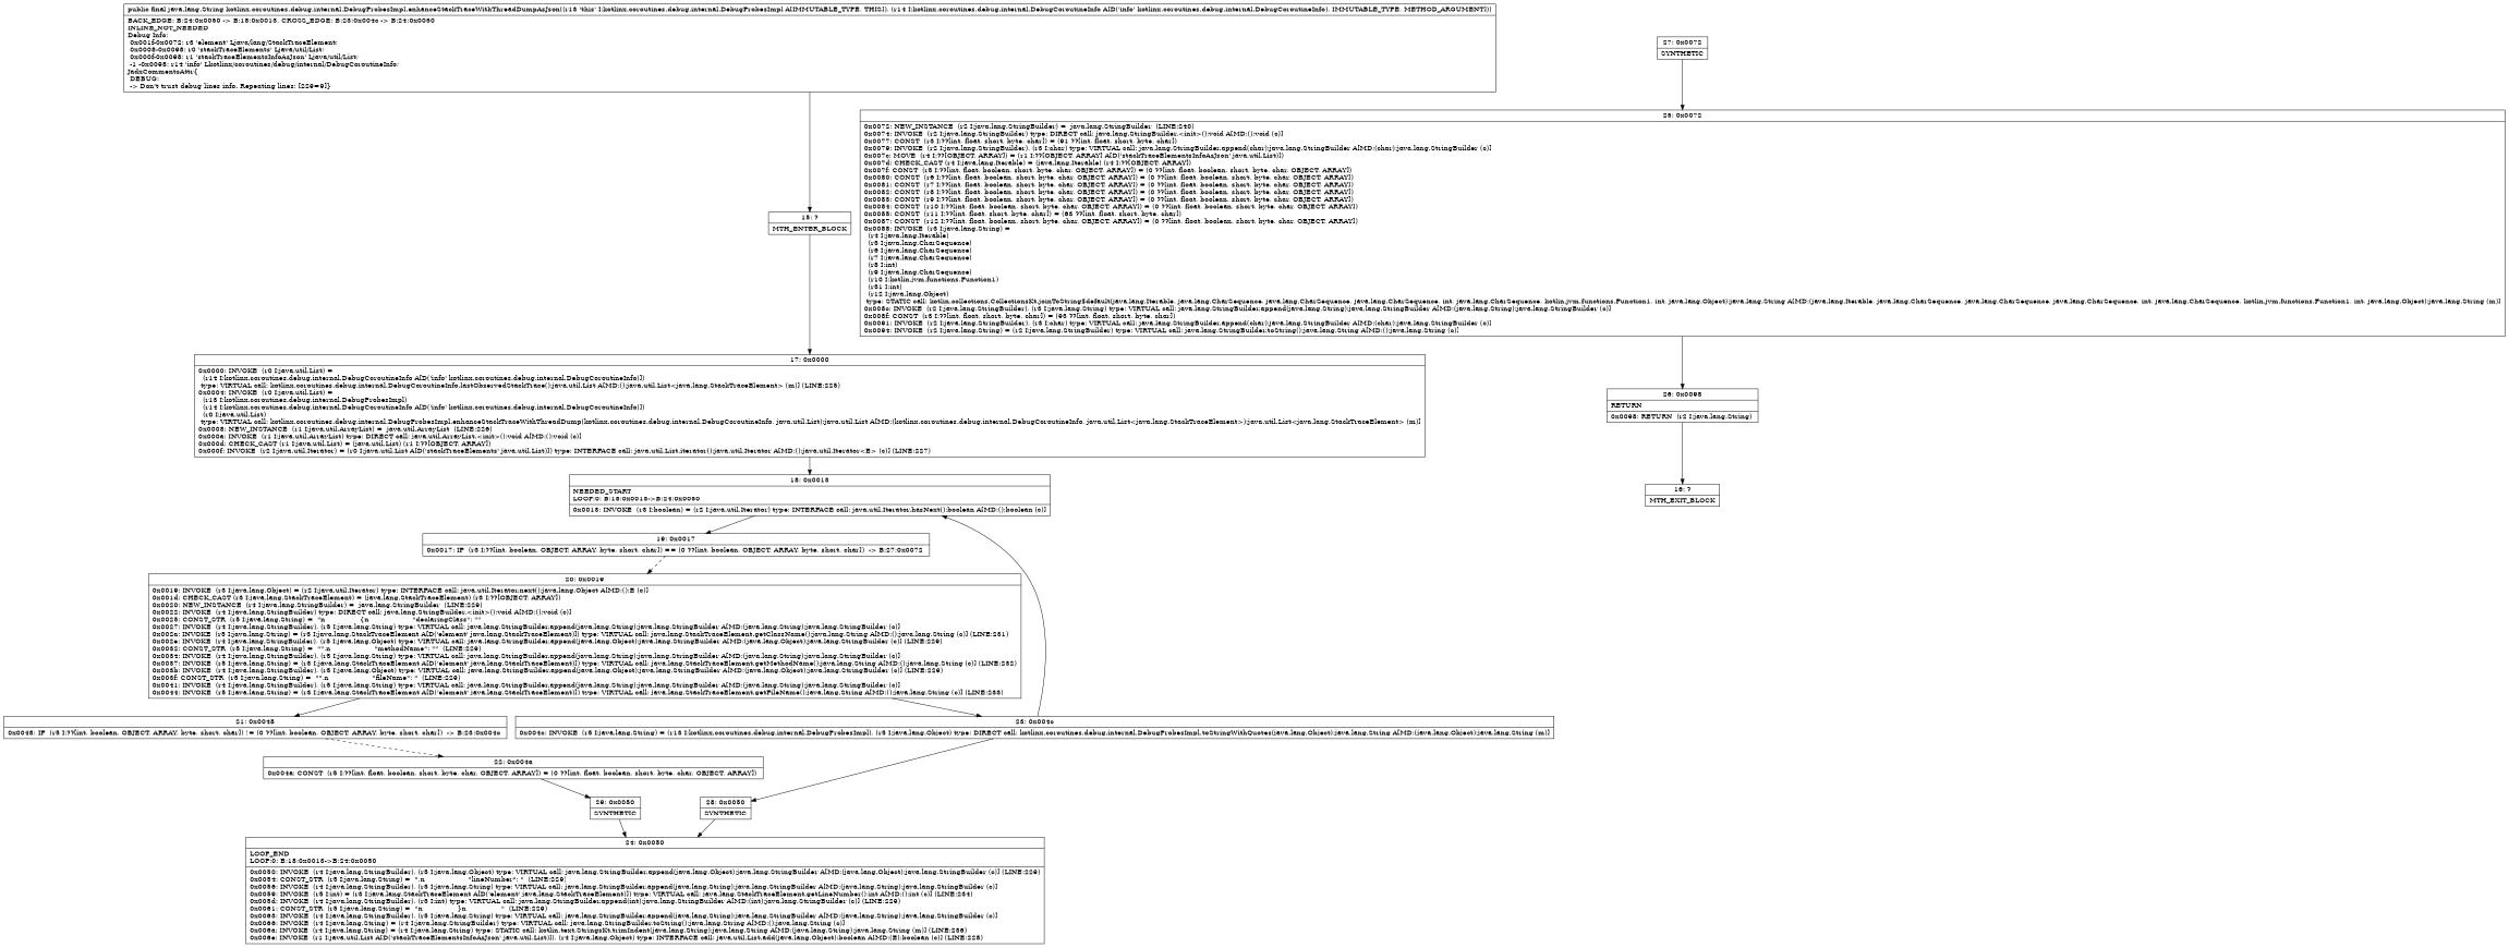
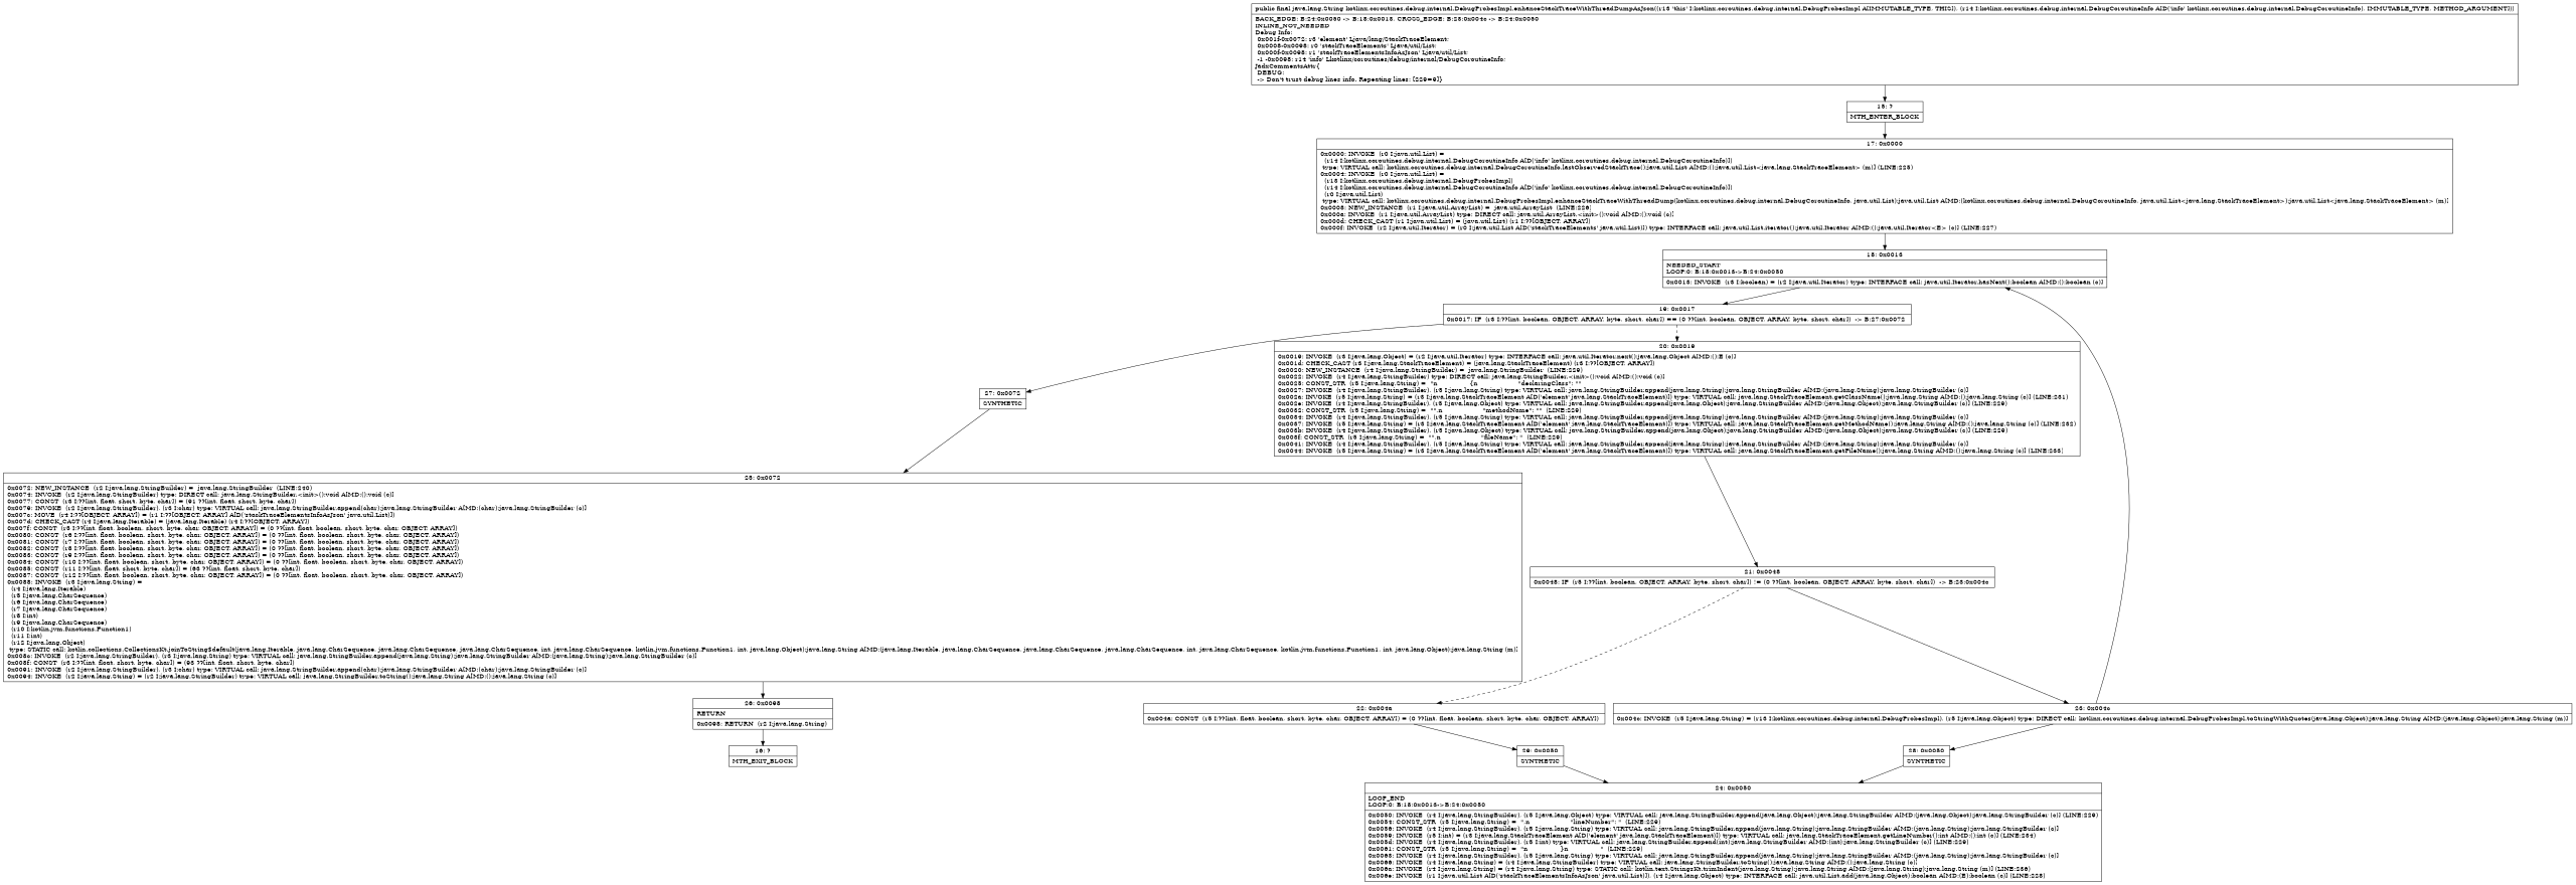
  digraph {
    node [shape=record]
    n1 [label="{15\:\ ?|MTH_ENTER_BLOCK\l}"]
    n2 [label="{17\:\ 0x0000|0x0000: INVOKE  (r0 I:java.util.List) = \l  (r14 I:kotlinx.coroutines.debug.internal.DebugCoroutineInfo A[D('info' kotlinx.coroutines.debug.internal.DebugCoroutineInfo)])\l type: VIRTUAL call: kotlinx.coroutines.debug.internal.DebugCoroutineInfo.lastObservedStackTrace():java.util.List A[MD:():java.util.List\<java.lang.StackTraceElement\> (m)] (LINE:225)\l0x0004: INVOKE  (r0 I:java.util.List) = \l  (r13 I:kotlinx.coroutines.debug.internal.DebugProbesImpl)\l  (r14 I:kotlinx.coroutines.debug.internal.DebugCoroutineInfo A[D('info' kotlinx.coroutines.debug.internal.DebugCoroutineInfo)])\l  (r0 I:java.util.List)\l type: VIRTUAL call: kotlinx.coroutines.debug.internal.DebugProbesImpl.enhanceStackTraceWithThreadDump(kotlinx.coroutines.debug.internal.DebugCoroutineInfo, java.util.List):java.util.List A[MD:(kotlinx.coroutines.debug.internal.DebugCoroutineInfo, java.util.List\<java.lang.StackTraceElement\>):java.util.List\<java.lang.StackTraceElement\> (m)]\l0x0008: NEW_INSTANCE  (r1 I:java.util.ArrayList) =  java.util.ArrayList  (LINE:226)\l0x000a: INVOKE  (r1 I:java.util.ArrayList) type: DIRECT call: java.util.ArrayList.\<init\>():void A[MD:():void (c)]\l0x000d: CHECK_CAST (r1 I:java.util.List) = (java.util.List) (r1 I:??[OBJECT, ARRAY]) \l0x000f: INVOKE  (r2 I:java.util.Iterator) = (r0 I:java.util.List A[D('stackTraceElements' java.util.List)]) type: INTERFACE call: java.util.List.iterator():java.util.Iterator A[MD:():java.util.Iterator\<E\> (c)] (LINE:227)\l}"]
    n3 [label="{18\:\ 0x0013|NEEDED_START\lLOOP:0: B:18:0x0013\-\>B:24:0x0050\l|0x0013: INVOKE  (r3 I:boolean) = (r2 I:java.util.Iterator) type: INTERFACE call: java.util.Iterator.hasNext():boolean A[MD:():boolean (c)]\l}"]
    n4 [label="{19\:\ 0x0017|0x0017: IF  (r3 I:??[int, boolean, OBJECT, ARRAY, byte, short, char]) == (0 ??[int, boolean, OBJECT, ARRAY, byte, short, char])  \-\> B:27:0x0072 \l}"]
    n5 [label="{20\:\ 0x0019|0x0019: INVOKE  (r3 I:java.lang.Object) = (r2 I:java.util.Iterator) type: INTERFACE call: java.util.Iterator.next():java.lang.Object A[MD:():E (c)]\l0x001d: CHECK_CAST (r3 I:java.lang.StackTraceElement) = (java.lang.StackTraceElement) (r3 I:??[OBJECT, ARRAY]) \l0x0020: NEW_INSTANCE  (r4 I:java.lang.StringBuilder) =  java.lang.StringBuilder  (LINE:229)\l0x0022: INVOKE  (r4 I:java.lang.StringBuilder) type: DIRECT call: java.lang.StringBuilder.\<init\>():void A[MD:():void (c)]\l0x0025: CONST_STR  (r5 I:java.lang.String) =  \"n                \{n                    \"declaringClass\": \"\" \l0x0027: INVOKE  (r4 I:java.lang.StringBuilder), (r5 I:java.lang.String) type: VIRTUAL call: java.lang.StringBuilder.append(java.lang.String):java.lang.StringBuilder A[MD:(java.lang.String):java.lang.StringBuilder (c)]\l0x002a: INVOKE  (r5 I:java.lang.String) = (r3 I:java.lang.StackTraceElement A[D('element' java.lang.StackTraceElement)]) type: VIRTUAL call: java.lang.StackTraceElement.getClassName():java.lang.String A[MD:():java.lang.String (c)] (LINE:231)\l0x002e: INVOKE  (r4 I:java.lang.StringBuilder), (r5 I:java.lang.Object) type: VIRTUAL call: java.lang.StringBuilder.append(java.lang.Object):java.lang.StringBuilder A[MD:(java.lang.Object):java.lang.StringBuilder (c)] (LINE:229)\l0x0032: CONST_STR  (r5 I:java.lang.String) =  \"\",n                    \"methodName\": \"\"  (LINE:229)\l0x0034: INVOKE  (r4 I:java.lang.StringBuilder), (r5 I:java.lang.String) type: VIRTUAL call: java.lang.StringBuilder.append(java.lang.String):java.lang.StringBuilder A[MD:(java.lang.String):java.lang.StringBuilder (c)]\l0x0037: INVOKE  (r5 I:java.lang.String) = (r3 I:java.lang.StackTraceElement A[D('element' java.lang.StackTraceElement)]) type: VIRTUAL call: java.lang.StackTraceElement.getMethodName():java.lang.String A[MD:():java.lang.String (c)] (LINE:232)\l0x003b: INVOKE  (r4 I:java.lang.StringBuilder), (r5 I:java.lang.Object) type: VIRTUAL call: java.lang.StringBuilder.append(java.lang.Object):java.lang.StringBuilder A[MD:(java.lang.Object):java.lang.StringBuilder (c)] (LINE:229)\l0x003f: CONST_STR  (r5 I:java.lang.String) =  \"\",n                    \"fileName\": \"  (LINE:229)\l0x0041: INVOKE  (r4 I:java.lang.StringBuilder), (r5 I:java.lang.String) type: VIRTUAL call: java.lang.StringBuilder.append(java.lang.String):java.lang.StringBuilder A[MD:(java.lang.String):java.lang.StringBuilder (c)]\l0x0044: INVOKE  (r5 I:java.lang.String) = (r3 I:java.lang.StackTraceElement A[D('element' java.lang.StackTraceElement)]) type: VIRTUAL call: java.lang.StackTraceElement.getFileName():java.lang.String A[MD:():java.lang.String (c)] (LINE:233)\l}"]
    n6 [label="{27\:\ 0x0072|SYNTHETIC\l}"]
    n7 [label="{21\:\ 0x0048|0x0048: IF  (r5 I:??[int, boolean, OBJECT, ARRAY, byte, short, char]) != (0 ??[int, boolean, OBJECT, ARRAY, byte, short, char])  \-\> B:23:0x004c \l}"]
-   n8 [label="{25\:\ 0x0072|0x0072: NEW_INSTANCE  (r2 I:java.lang.StringBuilder) =  java.lang.StringBuilder  (LINE:240)\l0x0074: INVOKE  (r2 I:java.lang.StringBuilder) type: DIRECT call: java.lang.StringBuilder.\<init\>():void A[MD:():void (c)]\l0x0077: CONST  (r3 I:??[int, float, short, byte, char]) = (91 ??[int, float, short, byte, char]) \l0x0079: INVOKE  (r2 I:java.lang.StringBuilder), (r3 I:char) type: VIRTUAL call: java.lang.StringBuilder.append(char):java.lang.StringBuilder A[MD:(char):java.lang.StringBuilder (c)]\l0x007c: MOVE  (r4 I:??[OBJECT, ARRAY]) = (r1 I:??[OBJECT, ARRAY] A[D('stackTraceElementsInfoAsJson' java.util.List)]) \l0x007d: CHECK_CAST (r4 I:java.lang.Iterable) = (java.lang.Iterable) (r4 I:??[OBJECT, ARRAY]) \l0x007f: CONST  (r5 I:??[int, float, boolean, short, byte, char, OBJECT, ARRAY]) = (0 ??[int, float, boolean, short, byte, char, OBJECT, ARRAY]) \l0x0080: CONST  (r6 I:??[int, float, boolean, short, byte, char, OBJECT, ARRAY]) = (0 ??[int, float, boolean, short, byte, char, OBJECT, ARRAY]) \l0x0081: CONST  (r7 I:??[int, float, boolean, short, byte, char, OBJECT, ARRAY]) = (0 ??[int, float, boolean, short, byte, char, OBJECT, ARRAY]) \l0x0082: CONST  (r8 I:??[int, float, boolean, short, byte, char, OBJECT, ARRAY]) = (0 ??[int, float, boolean, short, byte, char, OBJECT, ARRAY]) \l0x0083: CONST  (r9 I:??[int, float, boolean, short, byte, char, OBJECT, ARRAY]) = (0 ??[int, float, boolean, short, byte, char, OBJECT, ARRAY]) \l0x0084: CONST  (r10 I:??[int, float, boolean, short, byte, char, OBJECT, ARRAY]) = (0 ??[int, float, boolean, short, byte, char, OBJECT, ARRAY]) \l0x0085: CONST  (r11 I:??[int, float, short, byte, char]) = (63 ??[int, float, short, byte, char]) \l0x0087: CONST  (r12 I:??[int, float, boolean, short, byte, char, OBJECT, ARRAY]) = (0 ??[int, float, boolean, short, byte, char, OBJECT, ARRAY]) \l0x0088: INVOKE  (r3 I:java.lang.String) = \l  (r4 I:java.lang.Iterable)\l  (r5 I:java.lang.CharSequence)\l  (r6 I:java.lang.CharSequence)\l  (r7 I:java.lang.CharSequence)\l  (r8 I:int)\l  (r9 I:java.lang.CharSequence)\l  (r10 I:kotlin.jvm.functions.Function1)\l  (r51 I:int)\l  (r12 I:java.lang.Object)\l type: STATIC call: kotlin.collections.CollectionsKt.joinToString$default(java.lang.Iterable, java.lang.CharSequence, java.lang.CharSequence, java.lang.CharSequence, int, java.lang.CharSequence, kotlin.jvm.functions.Function1, int, java.lang.Object):java.lang.String A[MD:(java.lang.Iterable, java.lang.CharSequence, java.lang.CharSequence, java.lang.CharSequence, int, java.lang.CharSequence, kotlin.jvm.functions.Function1, int, java.lang.Object):java.lang.String (m)]\l0x008c: INVOKE  (r2 I:java.lang.StringBuilder), (r3 I:java.lang.String) type: VIRTUAL call: java.lang.StringBuilder.append(java.lang.String):java.lang.StringBuilder A[MD:(java.lang.String):java.lang.StringBuilder (c)]\l0x008f: CONST  (r3 I:??[int, float, short, byte, char]) = (93 ??[int, float, short, byte, char]) \l0x0091: INVOKE  (r2 I:java.lang.StringBuilder), (r3 I:char) type: VIRTUAL call: java.lang.StringBuilder.append(char):java.lang.StringBuilder A[MD:(char):java.lang.StringBuilder (c)]\l0x0094: INVOKE  (r2 I:java.lang.String) = (r2 I:java.lang.StringBuilder) type: VIRTUAL call: java.lang.StringBuilder.toString():java.lang.String A[MD:():java.lang.String (c)]\l}"]
+   n8 [label="{25\:\ 0x0072|0x0072: NEW_INSTANCE  (r2 I:java.lang.StringBuilder) =  java.lang.StringBuilder  (LINE:240)\l0x0074: INVOKE  (r2 I:java.lang.StringBuilder) type: DIRECT call: java.lang.StringBuilder.\<init\>():void A[MD:():void (c)]\l0x0077: CONST  (r3 I:??[int, float, short, byte, char]) = (91 ??[int, float, short, byte, char]) \l0x0079: INVOKE  (r2 I:java.lang.StringBuilder), (r3 I:char) type: VIRTUAL call: java.lang.StringBuilder.append(char):java.lang.StringBuilder A[MD:(char):java.lang.StringBuilder (c)]\l0x007c: MOVE  (r4 I:??[OBJECT, ARRAY]) = (r1 I:??[OBJECT, ARRAY] A[D('stackTraceElementsInfoAsJson' java.util.List)]) \l0x007d: CHECK_CAST (r4 I:java.lang.Iterable) = (java.lang.Iterable) (r4 I:??[OBJECT, ARRAY]) \l0x007f: CONST  (r5 I:??[int, float, boolean, short, byte, char, OBJECT, ARRAY]) = (0 ??[int, float, boolean, short, byte, char, OBJECT, ARRAY]) \l0x0080: CONST  (r6 I:??[int, float, boolean, short, byte, char, OBJECT, ARRAY]) = (0 ??[int, float, boolean, short, byte, char, OBJECT, ARRAY]) \l0x0081: CONST  (r7 I:??[int, float, boolean, short, byte, char, OBJECT, ARRAY]) = (0 ??[int, float, boolean, short, byte, char, OBJECT, ARRAY]) \l0x0082: CONST  (r8 I:??[int, float, boolean, short, byte, char, OBJECT, ARRAY]) = (0 ??[int, float, boolean, short, byte, char, OBJECT, ARRAY]) \l0x0083: CONST  (r9 I:??[int, float, boolean, short, byte, char, OBJECT, ARRAY]) = (0 ??[int, float, boolean, short, byte, char, OBJECT, ARRAY]) \l0x0084: CONST  (r10 I:??[int, float, boolean, short, byte, char, OBJECT, ARRAY]) = (0 ??[int, float, boolean, short, byte, char, OBJECT, ARRAY]) \l0x0085: CONST  (r11 I:??[int, float, short, byte, char]) = (63 ??[int, float, short, byte, char]) \l0x0087: CONST  (r12 I:??[int, float, boolean, short, byte, char, OBJECT, ARRAY]) = (0 ??[int, float, boolean, short, byte, char, OBJECT, ARRAY]) \l0x0088: INVOKE  (r3 I:java.lang.String) = \l  (r4 I:java.lang.Iterable)\l  (r5 I:java.lang.CharSequence)\l  (r6 I:java.lang.CharSequence)\l  (r7 I:java.lang.CharSequence)\l  (r8 I:int)\l  (r9 I:java.lang.CharSequence)\l  (r10 I:kotlin.jvm.functions.Function1)\l  (r11 I:int)\l  (r12 I:java.lang.Object)\l type: STATIC call: kotlin.collections.CollectionsKt.joinToString$default(java.lang.Iterable, java.lang.CharSequence, java.lang.CharSequence, java.lang.CharSequence, int, java.lang.CharSequence, kotlin.jvm.functions.Function1, int, java.lang.Object):java.lang.String A[MD:(java.lang.Iterable, java.lang.CharSequence, java.lang.CharSequence, java.lang.CharSequence, int, java.lang.CharSequence, kotlin.jvm.functions.Function1, int, java.lang.Object):java.lang.String (m)]\l0x008c: INVOKE  (r2 I:java.lang.StringBuilder), (r3 I:java.lang.String) type: VIRTUAL call: java.lang.StringBuilder.append(java.lang.String):java.lang.StringBuilder A[MD:(java.lang.String):java.lang.StringBuilder (c)]\l0x008f: CONST  (r3 I:??[int, float, short, byte, char]) = (93 ??[int, float, short, byte, char]) \l0x0091: INVOKE  (r2 I:java.lang.StringBuilder), (r3 I:char) type: VIRTUAL call: java.lang.StringBuilder.append(char):java.lang.StringBuilder A[MD:(char):java.lang.StringBuilder (c)]\l0x0094: INVOKE  (r2 I:java.lang.String) = (r2 I:java.lang.StringBuilder) type: VIRTUAL call: java.lang.StringBuilder.toString():java.lang.String A[MD:():java.lang.String (c)]\l}"]
    n9 [label="{22\:\ 0x004a|0x004a: CONST  (r5 I:??[int, float, boolean, short, byte, char, OBJECT, ARRAY]) = (0 ??[int, float, boolean, short, byte, char, OBJECT, ARRAY]) \l}"]
    n10 [label="{23\:\ 0x004c|0x004c: INVOKE  (r5 I:java.lang.String) = (r13 I:kotlinx.coroutines.debug.internal.DebugProbesImpl), (r5 I:java.lang.Object) type: DIRECT call: kotlinx.coroutines.debug.internal.DebugProbesImpl.toStringWithQuotes(java.lang.Object):java.lang.String A[MD:(java.lang.Object):java.lang.String (m)]\l}"]
    n11 [label="{29\:\ 0x0050|SYNTHETIC\l}"]
    n12 [label="{28\:\ 0x0050|SYNTHETIC\l}"]
    n13 [label="{24\:\ 0x0050|LOOP_END\lLOOP:0: B:18:0x0013\-\>B:24:0x0050\l|0x0050: INVOKE  (r4 I:java.lang.StringBuilder), (r5 I:java.lang.Object) type: VIRTUAL call: java.lang.StringBuilder.append(java.lang.Object):java.lang.StringBuilder A[MD:(java.lang.Object):java.lang.StringBuilder (c)] (LINE:229)\l0x0054: CONST_STR  (r5 I:java.lang.String) =  \",n                    \"lineNumber\": \"  (LINE:229)\l0x0056: INVOKE  (r4 I:java.lang.StringBuilder), (r5 I:java.lang.String) type: VIRTUAL call: java.lang.StringBuilder.append(java.lang.String):java.lang.StringBuilder A[MD:(java.lang.String):java.lang.StringBuilder (c)]\l0x0059: INVOKE  (r5 I:int) = (r3 I:java.lang.StackTraceElement A[D('element' java.lang.StackTraceElement)]) type: VIRTUAL call: java.lang.StackTraceElement.getLineNumber():int A[MD:():int (c)] (LINE:234)\l0x005d: INVOKE  (r4 I:java.lang.StringBuilder), (r5 I:int) type: VIRTUAL call: java.lang.StringBuilder.append(int):java.lang.StringBuilder A[MD:(int):java.lang.StringBuilder (c)] (LINE:229)\l0x0061: CONST_STR  (r5 I:java.lang.String) =  \"n                \}n                \"  (LINE:229)\l0x0063: INVOKE  (r4 I:java.lang.StringBuilder), (r5 I:java.lang.String) type: VIRTUAL call: java.lang.StringBuilder.append(java.lang.String):java.lang.StringBuilder A[MD:(java.lang.String):java.lang.StringBuilder (c)]\l0x0066: INVOKE  (r4 I:java.lang.String) = (r4 I:java.lang.StringBuilder) type: VIRTUAL call: java.lang.StringBuilder.toString():java.lang.String A[MD:():java.lang.String (c)]\l0x006a: INVOKE  (r4 I:java.lang.String) = (r4 I:java.lang.String) type: STATIC call: kotlin.text.StringsKt.trimIndent(java.lang.String):java.lang.String A[MD:(java.lang.String):java.lang.String (m)] (LINE:236)\l0x006e: INVOKE  (r1 I:java.util.List A[D('stackTraceElementsInfoAsJson' java.util.List)]), (r4 I:java.lang.Object) type: INTERFACE call: java.util.List.add(java.lang.Object):boolean A[MD:(E):boolean (c)] (LINE:228)\l}"]
    n14 [label="{26\:\ 0x0098|RETURN\l|0x0098: RETURN  (r2 I:java.lang.String) \l}"]
    n15 [label="{16\:\ ?|MTH_EXIT_BLOCK\l}"]
    n16 [label="{public final java.lang.String kotlinx.coroutines.debug.internal.DebugProbesImpl.enhanceStackTraceWithThreadDumpAsJson((r13 'this' I:kotlinx.coroutines.debug.internal.DebugProbesImpl A[IMMUTABLE_TYPE, THIS]), (r14 I:kotlinx.coroutines.debug.internal.DebugCoroutineInfo A[D('info' kotlinx.coroutines.debug.internal.DebugCoroutineInfo), IMMUTABLE_TYPE, METHOD_ARGUMENT]))  | BACK_EDGE: B:24:0x0050 \-\> B:18:0x0013, CROSS_EDGE: B:23:0x004c \-\> B:24:0x0050\lINLINE_NOT_NEEDED\lDebug Info:\l  0x001f\-0x0072: r3 'element' Ljava\/lang\/StackTraceElement;\l  0x0008\-0x0098: r0 'stackTraceElements' Ljava\/util\/List;\l  0x000f\-0x0098: r1 'stackTraceElementsInfoAsJson' Ljava\/util\/List;\l  \-1 \-0x0098: r14 'info' Lkotlinx\/coroutines\/debug\/internal\/DebugCoroutineInfo;\lJadxCommentsAttr\{\l DEBUG: \l \-\> Don't trust debug lines info. Repeating lines: [229=9]\}\l}"]
    n1 -> n2
    n2 -> n3
    n3 -> n4
    n4 -> n5 [style=dashed]
+   n4 -> n6
    n5 -> n7
    n6 -> n8
    n7 -> n9 [style=dashed]
-   n5 -> n10
+   n7 -> n10
    n8 -> n14
    n9 -> n11
    n10 -> n3
    n10 -> n12
    n11 -> n13
    n12 -> n13
    n14 -> n15
    n16 -> n1
  }
